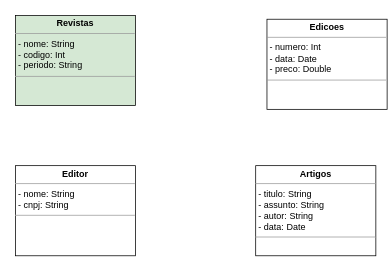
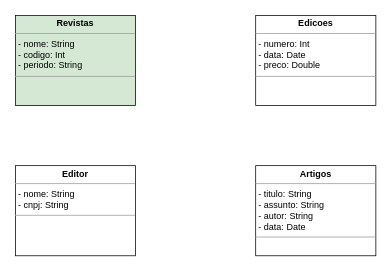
  <mxCell id="0" />
  <mxCell id="1" parent="0" />
  <mxCell id="2" value="&lt;p style=&quot;margin: 0px ; margin-top: 4px ; text-align: center&quot;&gt;&lt;b&gt;Revistas&lt;/b&gt;&lt;/p&gt;&lt;hr size=&quot;1&quot;&gt;&lt;p style=&quot;margin: 0px ; margin-left: 4px&quot;&gt;- nome: String&lt;/p&gt;&lt;p style=&quot;margin: 0px ; margin-left: 4px&quot;&gt;- codigo: Int&lt;/p&gt;&lt;p style=&quot;margin: 0px ; margin-left: 4px&quot;&gt;- periodo: String&lt;/p&gt;&lt;hr size=&quot;1&quot;&gt;&lt;p style=&quot;margin: 0px ; margin-left: 4px&quot;&gt;&lt;br&gt;&lt;/p&gt;" style="verticalAlign=top;align=left;overflow=fill;fontSize=12;fontFamily=Helvetica;html=1;fillColor=#d5e8d4;" vertex="1" parent="1"><mxGeometry x="20" y="20" width="160" height="120" as="geometry" /></mxCell>
- <mxCell id="3" value="&lt;p style=&quot;margin: 0px ; margin-top: 4px ; text-align: center&quot;&gt;&lt;b&gt;Edicoes&lt;/b&gt;&lt;/p&gt;&lt;hr size=&quot;1&quot;&gt;&lt;p style=&quot;margin: 0px ; margin-left: 4px&quot;&gt;- numero: Int&lt;/p&gt;&lt;p style=&quot;margin: 0px ; margin-left: 4px&quot;&gt;- data: Date&lt;/p&gt;&lt;p style=&quot;margin: 0px ; margin-left: 4px&quot;&gt;- preco: Double&lt;/p&gt;&lt;hr size=&quot;1&quot;&gt;&lt;p style=&quot;margin: 0px ; margin-left: 4px&quot;&gt;&lt;br&gt;&lt;/p&gt;" style="verticalAlign=top;align=left;overflow=fill;fontSize=12;fontFamily=Helvetica;html=1;" vertex="1" parent="1"><mxGeometry x="355" y="25" width="160" height="120" as="geometry" /></mxCell>
+ <mxCell id="3" value="&lt;p style=&quot;margin: 0px ; margin-top: 4px ; text-align: center&quot;&gt;&lt;b&gt;Edicoes&lt;/b&gt;&lt;/p&gt;&lt;hr size=&quot;1&quot;&gt;&lt;p style=&quot;margin: 0px ; margin-left: 4px&quot;&gt;- numero: Int&lt;/p&gt;&lt;p style=&quot;margin: 0px ; margin-left: 4px&quot;&gt;- data: Date&lt;/p&gt;&lt;p style=&quot;margin: 0px ; margin-left: 4px&quot;&gt;- preco: Double&lt;/p&gt;&lt;hr size=&quot;1&quot;&gt;&lt;p style=&quot;margin: 0px ; margin-left: 4px&quot;&gt;&lt;br&gt;&lt;/p&gt;" style="verticalAlign=top;align=left;overflow=fill;fontSize=12;fontFamily=Helvetica;html=1;" vertex="1" parent="1"><mxGeometry x="340" y="20" width="160" height="120" as="geometry" /></mxCell>
  <mxCell id="4" value="&lt;p style=&quot;margin: 0px ; margin-top: 4px ; text-align: center&quot;&gt;&lt;b&gt;Artigos&lt;/b&gt;&lt;/p&gt;&lt;hr size=&quot;1&quot;&gt;&lt;p style=&quot;margin: 0px ; margin-left: 4px&quot;&gt;- titulo: String&lt;/p&gt;&lt;p style=&quot;margin: 0px ; margin-left: 4px&quot;&gt;- assunto: String&lt;/p&gt;&lt;p style=&quot;margin: 0px ; margin-left: 4px&quot;&gt;- autor: String&lt;/p&gt;&lt;p style=&quot;margin: 0px ; margin-left: 4px&quot;&gt;- data: Date&lt;/p&gt;&lt;hr size=&quot;1&quot;&gt;&lt;p style=&quot;margin: 0px ; margin-left: 4px&quot;&gt;&lt;br&gt;&lt;/p&gt;" style="verticalAlign=top;align=left;overflow=fill;fontSize=12;fontFamily=Helvetica;html=1;" vertex="1" parent="1"><mxGeometry x="340" y="220" width="160" height="120" as="geometry" /></mxCell>
  <mxCell id="5" value="&lt;p style=&quot;margin: 0px ; margin-top: 4px ; text-align: center&quot;&gt;&lt;b&gt;Editor&lt;/b&gt;&lt;/p&gt;&lt;hr size=&quot;1&quot;&gt;&lt;p style=&quot;margin: 0px ; margin-left: 4px&quot;&gt;- nome: String&lt;/p&gt;&lt;p style=&quot;margin: 0px ; margin-left: 4px&quot;&gt;- cnpj: String&lt;/p&gt;&lt;hr size=&quot;1&quot;&gt;&lt;p style=&quot;margin: 0px ; margin-left: 4px&quot;&gt;&lt;br&gt;&lt;/p&gt;" style="verticalAlign=top;align=left;overflow=fill;fontSize=12;fontFamily=Helvetica;html=1;" vertex="1" parent="1"><mxGeometry x="20" y="220" width="160" height="120" as="geometry" /></mxCell>
